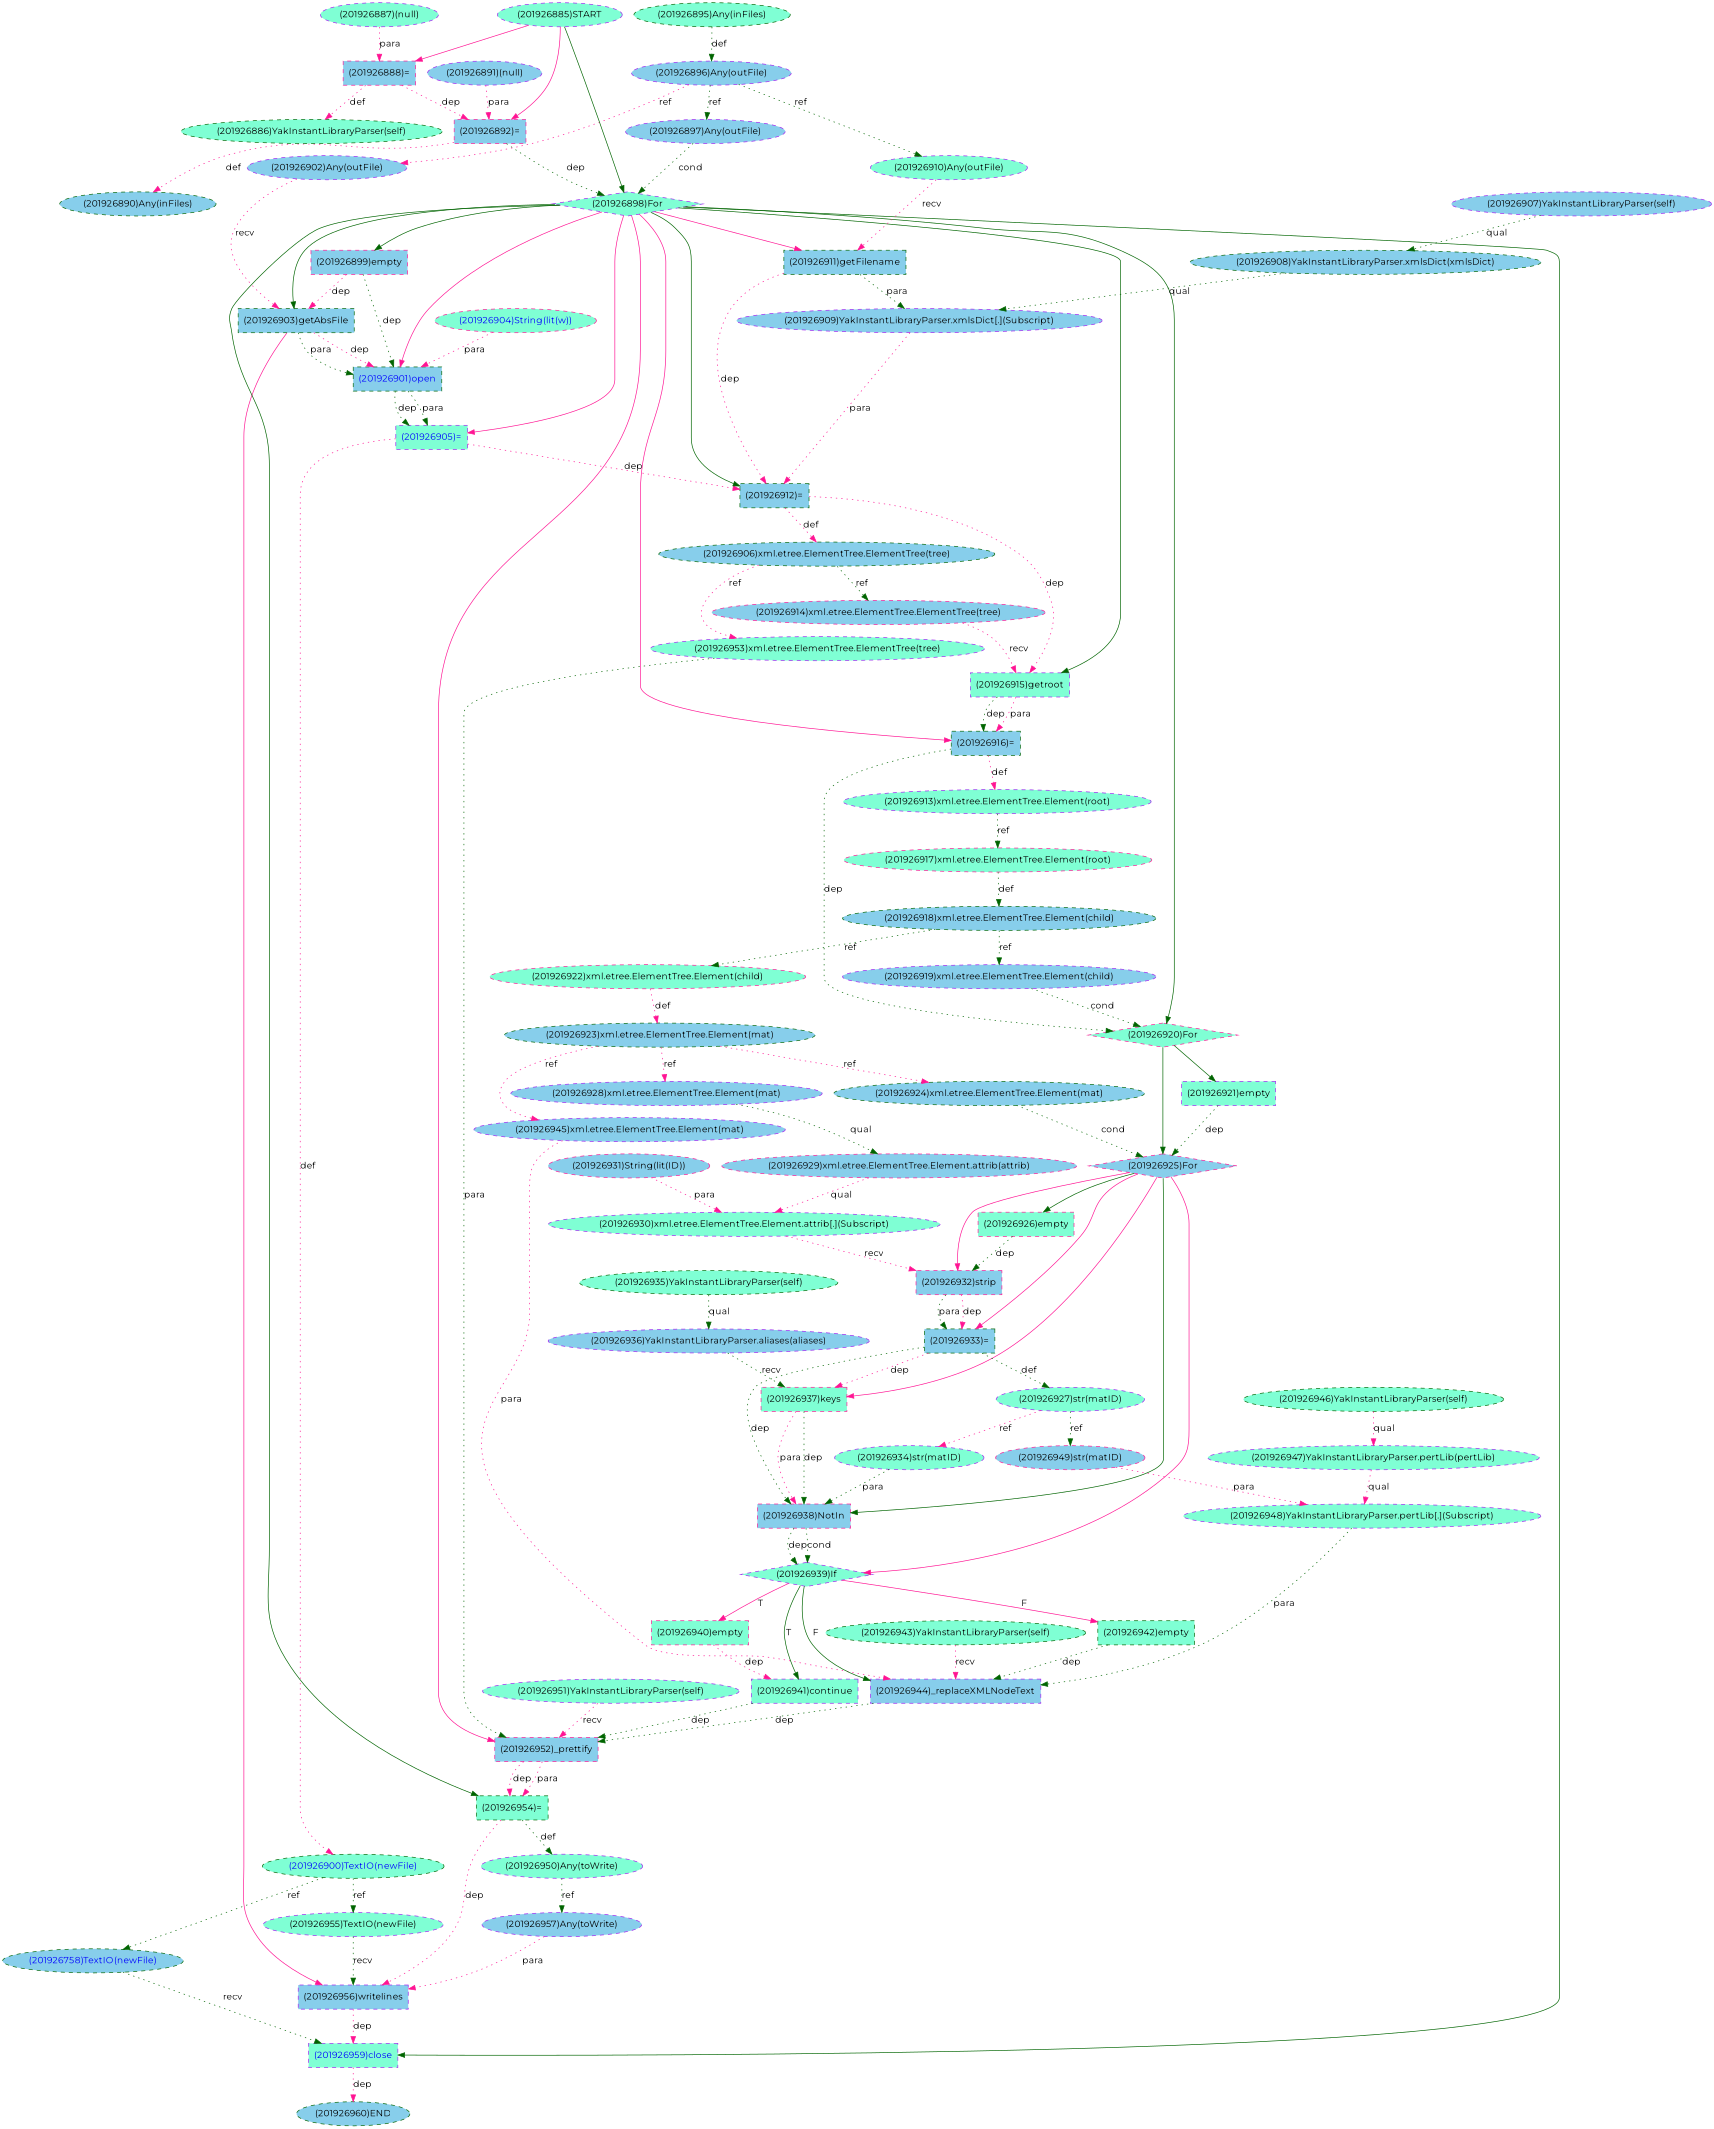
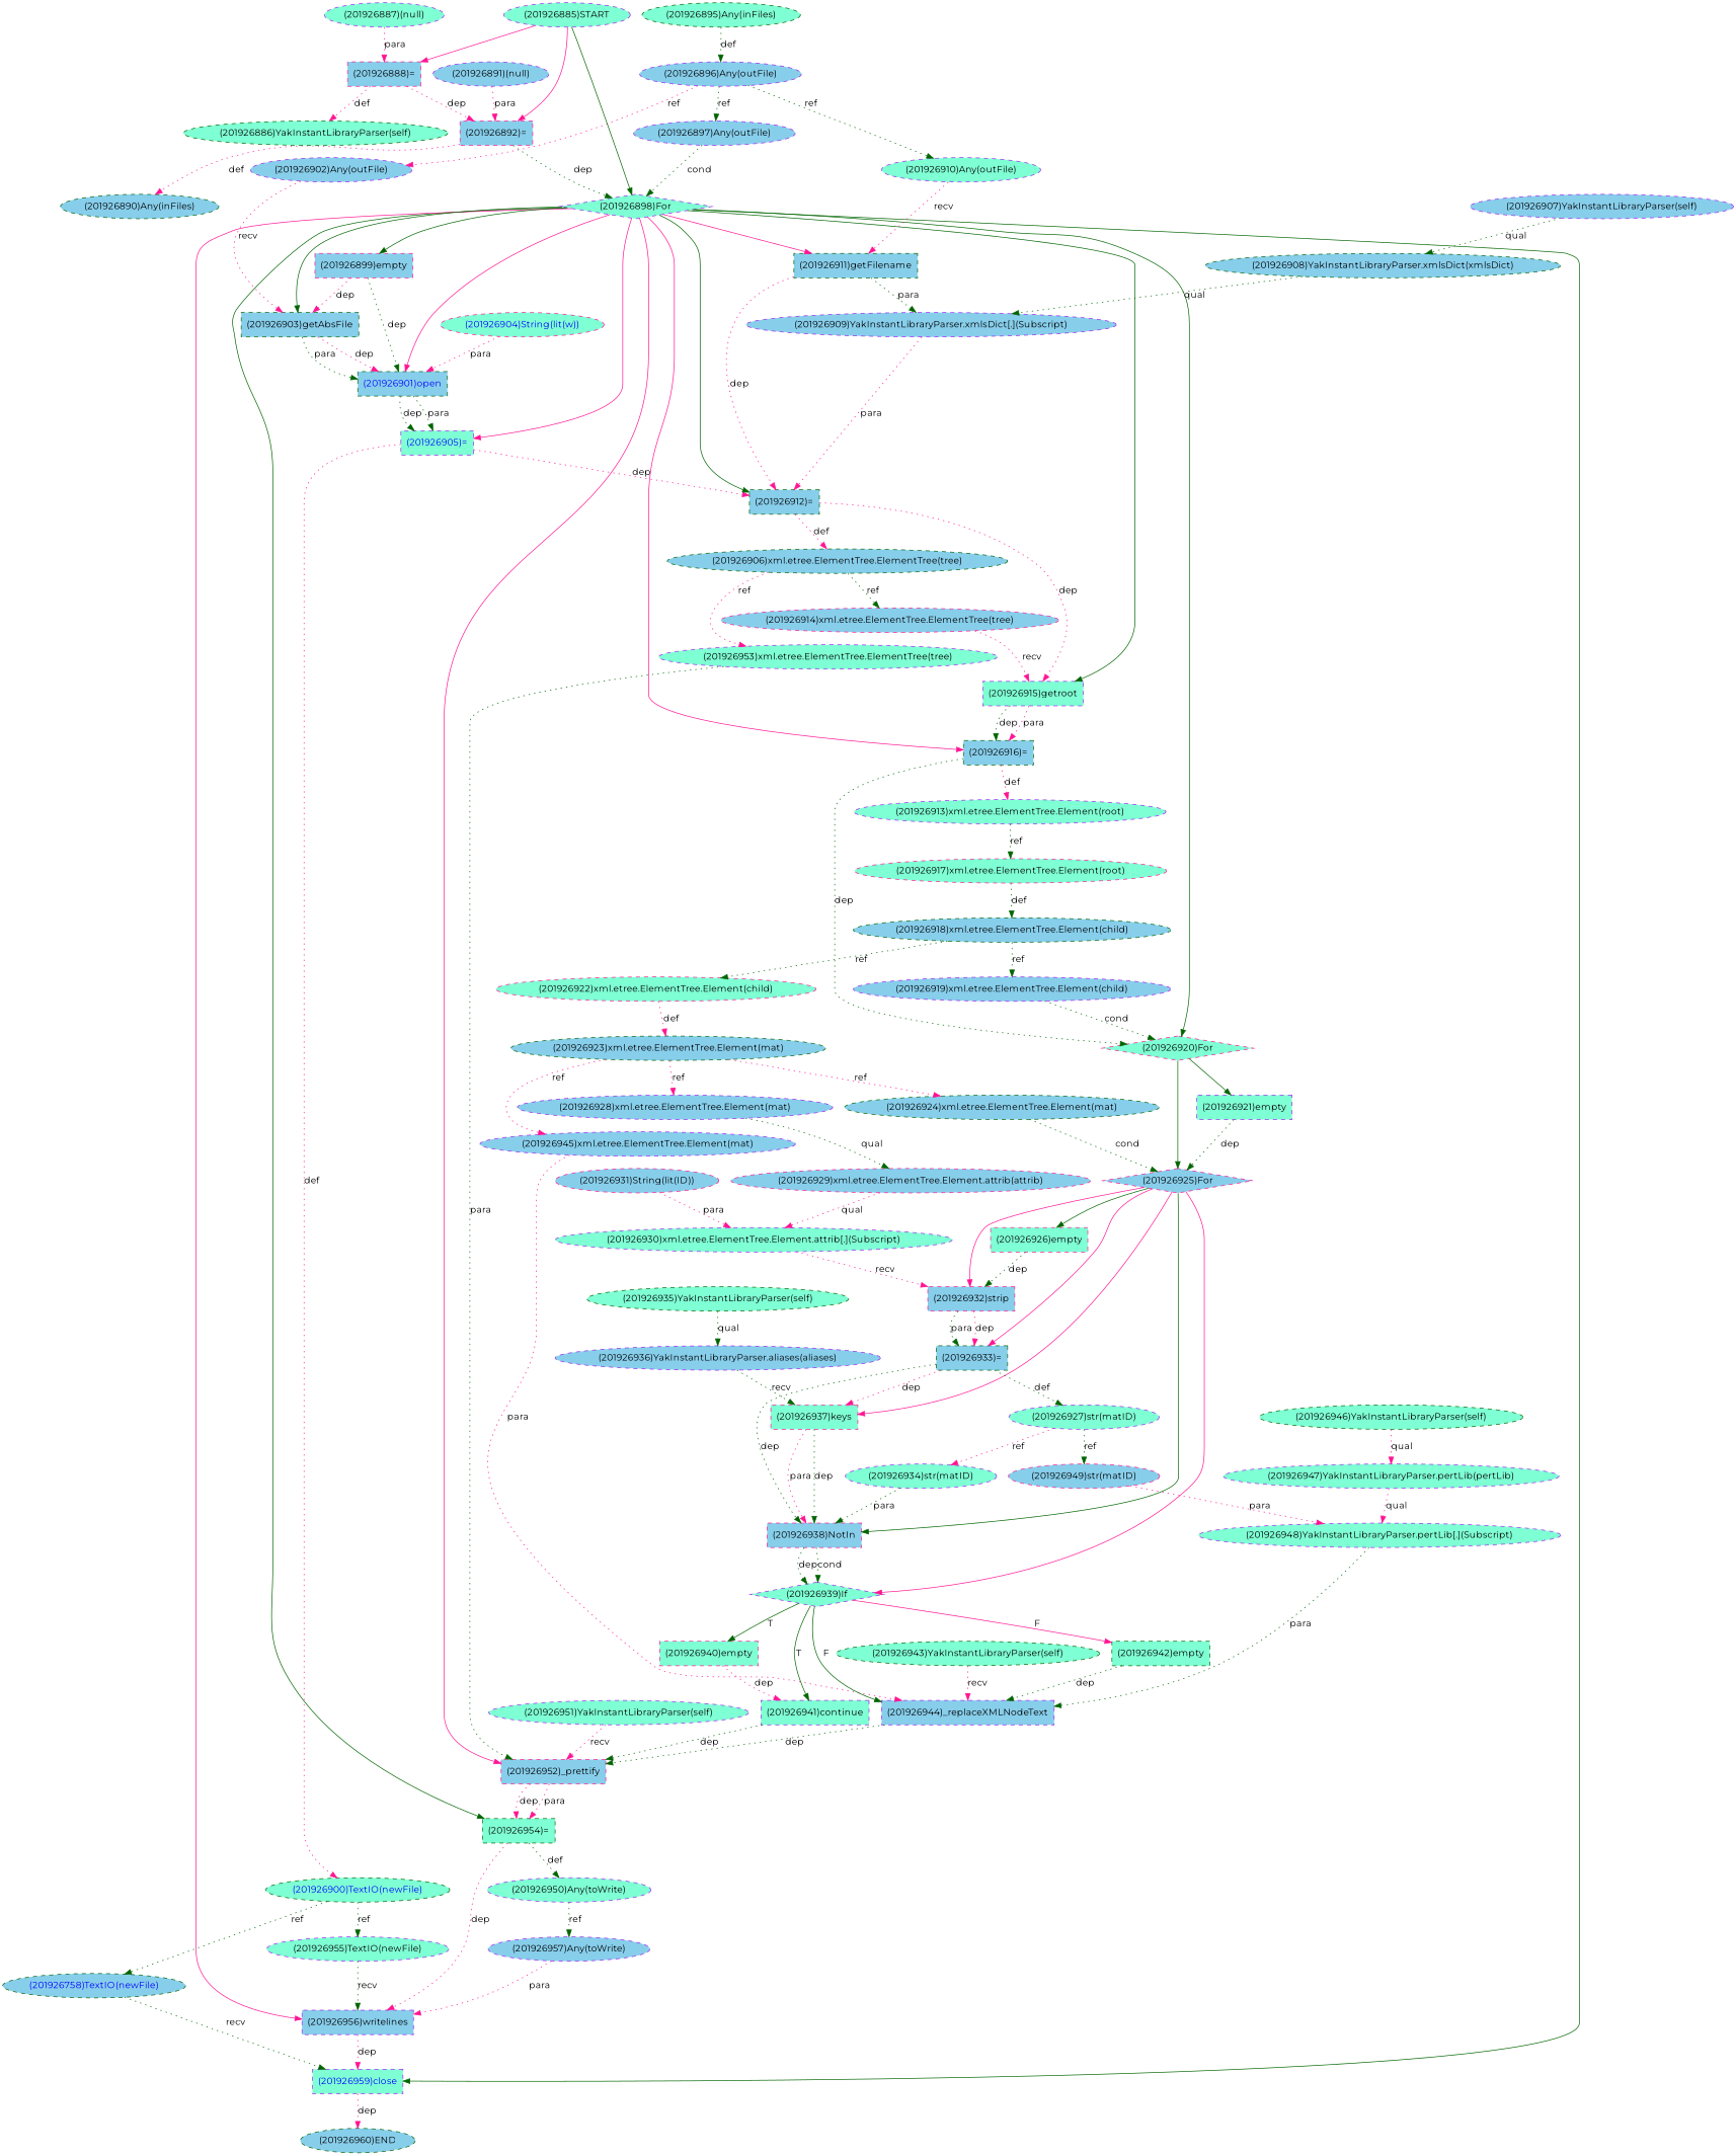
  digraph {
    fontname=Montserrat
    node [color=purple fillcolor=skyblue fontname=Montserrat shape=ellipse style="dashed,filled"]
    edge [color=darkgreen fontname=Montserrat style=dotted]
    n1 [color=darkgreen label="(201926918)xml.etree.ElementTree.Element(child)"]
    n2 [color=deeppink fillcolor=aquamarine label="(201926922)xml.etree.ElementTree.Element(child)"]
    n3 [label="(201926919)xml.etree.ElementTree.Element(child)"]
    n4 [color=darkgreen label="(201926923)xml.etree.ElementTree.Element(mat)"]
    n5 [color=deeppink fillcolor=aquamarine label="(201926920)For" shape=diamond]
    n6 [color=deeppink label="(201926952)_prettify" shape=box]
    n7 [color=darkgreen fillcolor=aquamarine label="(201926954)=" shape=box]
    n8 [fillcolor=aquamarine label="(201926950)Any(toWrite)"]
    n9 [label="(201926956)writelines" shape=box]
    n10 [color=deeppink fillcolor=aquamarine label="(201926917)xml.etree.ElementTree.Element(root)"]
    n11 [color=darkgreen fillcolor=aquamarine label="(201926946)YakInstantLibraryParser(self)"]
    n12 [fillcolor=aquamarine label="(201926947)YakInstantLibraryParser.pertLib(pertLib)"]
    n13 [fillcolor=aquamarine label="(201926948)YakInstantLibraryParser.pertLib[.](Subscript)"]
    n14 [color=darkgreen fontcolor=blue label="(201926758)TextIO(newFile)"]
    n15 [fillcolor=aquamarine fontcolor=blue label="(201926959)close" shape=box]
    n16 [color=darkgreen label="(201926960)END" shape=""]
    n17 [fillcolor=aquamarine label="(201926951)YakInstantLibraryParser(self)"]
    n18 [color=darkgreen fillcolor=aquamarine label="(201926935)YakInstantLibraryParser(self)"]
    n19 [label="(201926936)YakInstantLibraryParser.aliases(aliases)"]
    n20 [color=deeppink fillcolor=aquamarine label="(201926937)keys" shape=box]
    n21 [fillcolor=aquamarine label="(201926927)str(matID)"]
    n22 [fillcolor=aquamarine label="(201926934)str(matID)"]
    n23 [color=deeppink label="(201926949)str(matID)"]
    n24 [color=deeppink label="(201926938)NotIn" shape=box]
    n25 [color=deeppink label="(201926931)String(lit(ID))"]
    n26 [fillcolor=aquamarine label="(201926930)xml.etree.ElementTree.Element.attrib[.](Subscript)"]
    n27 [color=deeppink label="(201926932)strip" shape=box]
    n28 [fillcolor=aquamarine label="(201926953)xml.etree.ElementTree.ElementTree(tree)"]
    n29 [color=deeppink label="(201926899)empty" shape=box]
    n30 [color=darkgreen fontcolor=blue label="(201926901)open" shape=box]
    n31 [color=darkgreen label="(201926903)getAbsFile" shape=box]
    n32 [fillcolor=aquamarine fontcolor=blue label="(201926905)=" shape=box]
    n33 [color=darkgreen label="(201926912)=" shape=box]
    n34 [color=darkgreen fillcolor=aquamarine fontcolor=blue label="(201926900)TextIO(newFile)"]
    n35 [color=darkgreen label="(201926906)xml.etree.ElementTree.ElementTree(tree)"]
    n36 [fillcolor=aquamarine label="(201926915)getroot" shape=box]
    n37 [fillcolor=aquamarine label="(201926955)TextIO(newFile)"]
    n38 [color=darkgreen fillcolor=aquamarine label="(201926943)YakInstantLibraryParser(self)"]
    n39 [label="(201926944)_replaceXMLNodeText" shape=box]
    n40 [color=deeppink label="(201926914)xml.etree.ElementTree.ElementTree(tree)"]
    n41 [label="(201926957)Any(toWrite)"]
    n42 [color=deeppink label="(201926892)=" shape=box]
    n43 [fillcolor=aquamarine label="(201926898)For" shape=diamond]
    n44 [color=darkgreen label="(201926890)Any(inFiles)"]
    n45 [color=darkgreen label="(201926916)=" shape=box]
    n46 [color=darkgreen label="(201926911)getFilename" shape=box]
    n47 [color=darkgreen label="(201926908)YakInstantLibraryParser.xmlsDict(xmlsDict)"]
    n48 [label="(201926909)YakInstantLibraryParser.xmlsDict[.](Subscript)"]
    n49 [fillcolor=aquamarine label="(201926913)xml.etree.ElementTree.Element(root)"]
    n50 [color=deeppink label="(201926925)For" shape=diamond]
    n51 [fillcolor=aquamarine label="(201926921)empty" shape=box]
    n52 [color=darkgreen label="(201926924)xml.etree.ElementTree.Element(mat)"]
    n53 [label="(201926928)xml.etree.ElementTree.Element(mat)"]
    n54 [label="(201926945)xml.etree.ElementTree.Element(mat)"]
    n55 [color=deeppink label="(201926929)xml.etree.ElementTree.Element.attrib(attrib)"]
    n56 [color=darkgreen fillcolor=aquamarine label="(201926886)YakInstantLibraryParser(self)"]
    n57 [fillcolor=aquamarine label="(201926939)If" shape=diamond]
    n58 [fillcolor=aquamarine label="(201926910)Any(outFile)"]
    n59 [label="(201926907)YakInstantLibraryParser(self)"]
    n60 [label="(201926902)Any(outFile)"]
    n61 [color=darkgreen label="(201926933)=" shape=box]
    n62 [fillcolor=aquamarine label="(201926941)continue" shape=box]
    n63 [color=deeppink fillcolor=aquamarine label="(201926940)empty" shape=box]
    n64 [color=darkgreen fillcolor=aquamarine label="(201926942)empty" shape=box]
    n65 [color=deeppink fillcolor=aquamarine label="(201926926)empty" shape=box]
    n66 [color=darkgreen fillcolor=aquamarine label="(201926895)Any(inFiles)"]
    n67 [label="(201926896)Any(outFile)"]
    n68 [label="(201926897)Any(outFile)"]
    n69 [fillcolor=aquamarine label="(201926885)START" shape=""]
    n70 [color=deeppink label="(201926888)=" shape=box]
    n71 [label="(201926891)(null)"]
    n72 [fillcolor=aquamarine label="(201926887)(null)"]
    n73 [color=deeppink fillcolor=aquamarine fontcolor=blue label="(201926904)String(lit(w))"]
    n1 -> n2 [label=ref]
    n1 -> n3 [label=ref]
    n2 -> n4 [color=deeppink label=def]
    n3 -> n5 [label=cond]
    n4 -> n52 [color=deeppink label=ref]
    n4 -> n53 [color=deeppink label=ref]
    n4 -> n54 [color=deeppink label=ref]
    n5 -> n50 [style=solid]
    n5 -> n51 [style=solid]
    n6 -> n7 [color=deeppink label=dep]
    n6 -> n7 [color=deeppink label=para]
    n7 -> n8 [label=def]
    n7 -> n9 [color=deeppink label=dep]
    n8 -> n41 [label=ref]
    n9 -> n15 [color=deeppink label=dep]
    n10 -> n1 [label=def]
    n11 -> n12 [color=deeppink label=qual]
    n12 -> n13 [color=deeppink label=qual]
    n13 -> n39 [label=para]
    n14 -> n15 [label=recv]
    n15 -> n16 [color=deeppink label=dep]
    n17 -> n6 [color=deeppink label=recv]
    n18 -> n19 [label=qual]
    n19 -> n20 [label=recv]
    n20 -> n24 [label=dep]
    n20 -> n24 [color=deeppink label=para]
    n21 -> n22 [color=deeppink label=ref]
    n21 -> n23 [label=ref]
    n22 -> n24 [label=para]
    n23 -> n13 [color=deeppink label=para]
    n24 -> n57 [label=dep]
    n24 -> n57 [label=cond]
    n25 -> n26 [color=deeppink label=para]
    n26 -> n27 [color=deeppink label=recv]
    n27 -> n61 [color=deeppink label=dep]
    n27 -> n61 [label=para]
    n28 -> n6 [label=para]
    n29 -> n30 [label=dep]
    n29 -> n31 [color=deeppink label=dep]
    n30 -> n32 [label=dep]
    n30 -> n32 [label=para]
    n31 -> n30 [color=deeppink label=dep]
    n31 -> n30 [label=para]
    n32 -> n33 [color=deeppink label=dep]
    n32 -> n34 [color=deeppink label=def]
    n33 -> n35 [color=deeppink label=def]
    n33 -> n36 [color=deeppink label=dep]
    n34 -> n14 [label=ref]
    n34 -> n37 [label=ref]
    n35 -> n28 [color=deeppink label=ref]
    n35 -> n40 [label=ref]
    n36 -> n45 [label=dep]
    n36 -> n45 [color=deeppink label=para]
    n37 -> n9 [label=recv]
    n38 -> n39 [color=deeppink label=recv]
    n39 -> n6 [label=dep]
    n40 -> n36 [color=deeppink label=recv]
    n41 -> n9 [color=deeppink label=para]
    n42 -> n43 [label=dep]
    n42 -> n44 [color=deeppink label=def]
    n43 -> n5 [style=solid]
    n43 -> n6 [color=deeppink style=solid]
    n43 -> n7 [style=solid]
-   n31 -> n9 [color=deeppink style=solid]
+   n43 -> n9 [color=deeppink style=solid]
    n43 -> n15 [style=solid]
    n43 -> n29 [style=solid]
    n43 -> n30 [color=deeppink style=solid]
    n43 -> n31 [style=solid]
    n43 -> n32 [color=deeppink style=solid]
    n43 -> n33 [style=solid]
    n43 -> n36 [style=solid]
    n43 -> n45 [color=deeppink style=solid]
    n43 -> n46 [color=deeppink style=solid]
    n45 -> n5 [label=dep]
    n45 -> n49 [color=deeppink label=def]
    n46 -> n33 [color=deeppink label=dep]
    n46 -> n48 [label=para]
    n47 -> n48 [label=qual]
    n48 -> n33 [color=deeppink label=para]
    n49 -> n10 [label=ref]
    n50 -> n20 [color=deeppink style=solid]
    n50 -> n24 [style=solid]
    n50 -> n27 [color=deeppink style=solid]
    n50 -> n57 [color=deeppink style=solid]
    n50 -> n61 [color=deeppink style=solid]
    n50 -> n65 [style=solid]
    n51 -> n50 [label=dep]
    n52 -> n50 [label=cond]
    n53 -> n55 [label=qual]
    n54 -> n39 [color=deeppink label=para]
    n55 -> n26 [color=deeppink label=qual]
    n57 -> n39 [label=F style=""]
    n57 -> n62 [label=T style=""]
-   n57 -> n63 [color=deeppink label=T style=""]
+   n57 -> n63 [label=T style=""]
    n57 -> n64 [color=deeppink label=F style=""]
    n58 -> n46 [color=deeppink label=recv]
    n59 -> n47 [label=qual]
    n60 -> n31 [color=deeppink label=recv]
    n61 -> n20 [color=deeppink label=dep]
    n61 -> n21 [label=def]
    n61 -> n24 [label=dep]
    n62 -> n6 [label=dep]
    n63 -> n62 [color=deeppink label=dep]
    n64 -> n39 [label=dep]
    n65 -> n27 [label=dep]
    n66 -> n67 [label=def]
    n67 -> n58 [label=ref]
    n67 -> n60 [color=deeppink label=ref]
    n67 -> n68 [label=ref]
    n68 -> n43 [label=cond]
    n69 -> n42 [color=deeppink style=solid]
    n69 -> n43 [style=solid]
    n69 -> n70 [color=deeppink style=solid]
    n70 -> n42 [color=deeppink label=dep]
    n70 -> n56 [color=deeppink label=def]
    n71 -> n42 [color=deeppink label=para]
    n72 -> n70 [color=deeppink label=para]
    n73 -> n30 [color=deeppink label=para]
  }
